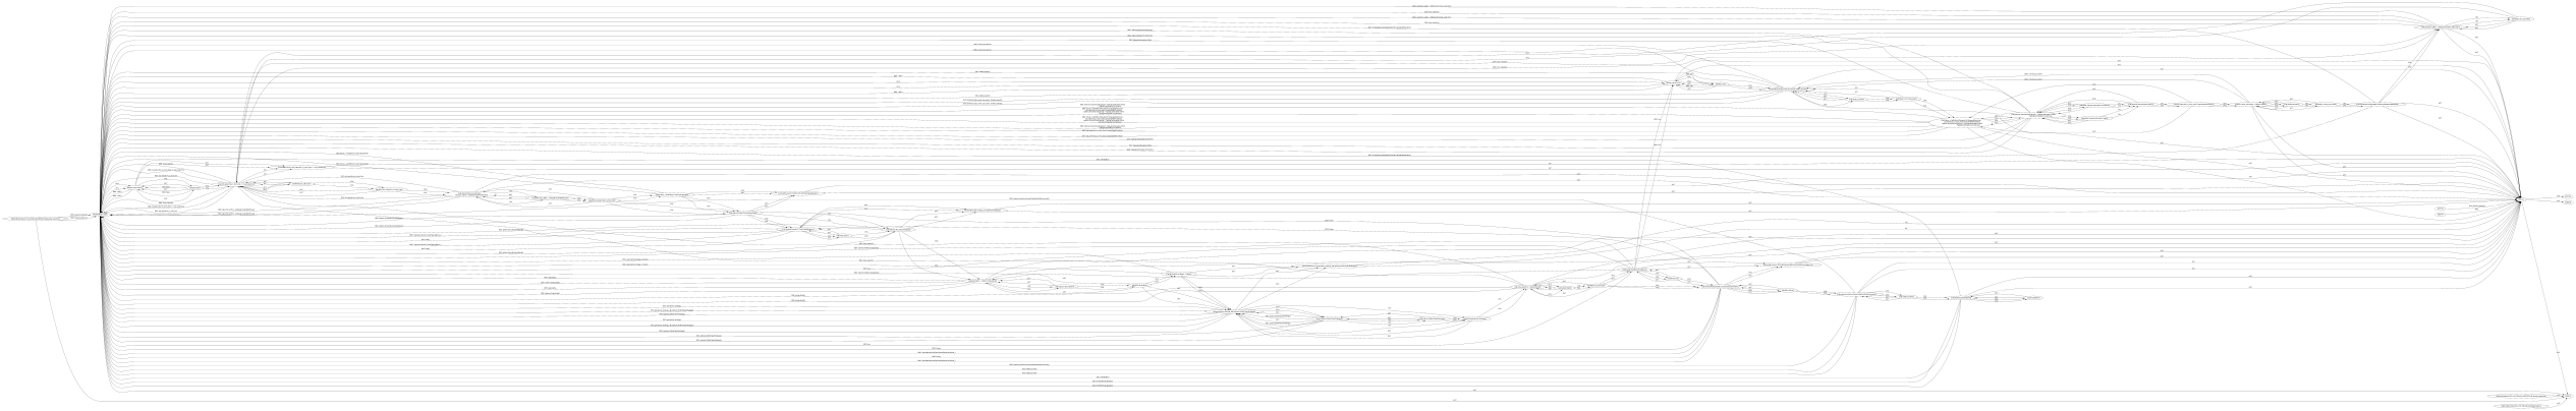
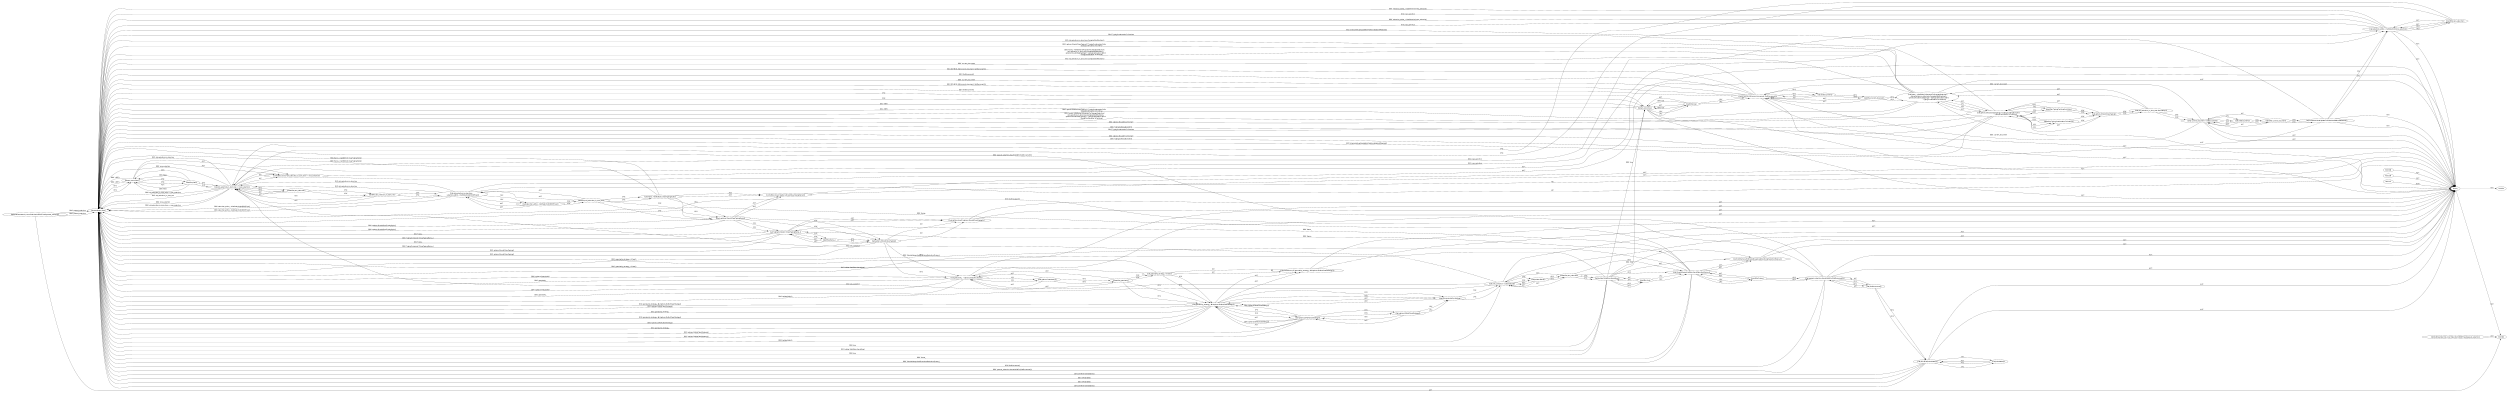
  digraph {
    fontname=Inter
    rankdir=LR
    node [fontname=Inter]
    edge [fontname=Inter]
    n1 [label="(MethodReturn,bool)"]
    n2 [label="(Return,return false;)"]
    n3 [label="(Return,return true;)"]
    1000100
    n5 [label="(ControlStructure,if (old_selection_in_dom_tree == new_selection))"]
    n6 [label="(Identifier,false)"]
    n7 [label="(Block,)"]
    n8 [label="(Identifier,true)"]
    n9 [label="(Call,new_selection = builder.Build())"]
    n10 [label="(Call,builder.Build())"]
    n11 [label="(Call,old_selection_in_dom_tree == new_selection)"]
    n12 [label="(Identifier,new_selection)"]
    n13 [label="(Identifier,new_selection)"]
    n14 [label="(Call,selection_editor_->SetSelection(new_selection))"]
    1000114
    n16 [label="(Call,ShouldAlwaysUseDirectionalSelection(frame_))"]
    n17 [label="(Call,builder.SetIsDirectional(true))"]
    n18 [label="(Call,TypingCommand::CloseTyping(frame_))"]
    n19 [label="(ControlStructure,if (ShouldAlwaysUseDirectionalSelection(frame_)))"]
    n20 [label="(Identifier,frame_)"]
    n21 [label="(Identifier,true)"]
    n22 [label="(ControlStructure,if (granularity_strategy_ && !options.DoNotClearStrategy()))"]
    n23 [label="(Call,!options.DoNotClearStrategy())"]
    n24 [label="(Call,options.DoNotClearStrategy())"]
    n25 [label="(Call,granularity_strategy_ && !options.DoNotClearStrategy())"]
    n26 [label="(Identifier,granularity_strategy_)"]
    n27 [label="(Call,granularity_strategy_->Clear())"]
    n28 [label="(Call,options.Granularity())"]
-   n29 [label="(Call,granularity_ = options.Granularity())"]
+   n29 [label="(Call,granularity_ = options.SetIsDirectional())"]
    n30 [label="(Identifier,granularity_)"]
    n31 [label="(ControlStructure,if (options.ShouldCloseTyping()))"]
    n32 [label="(Call,options.ShouldCloseTyping())"]
    n33 [label="(Identifier,frame_)"]
    n34 [label="(ControlStructure,if (options.ShouldClearTypingStyle()))"]
-   n35 [label="(Call,options.ShouldClearTypingStyle())"]
+   n35 [label="(Block,options.ShouldClearTypingStyle())"]
    n36 [label="(Call,frame_->GetEditor().ClearTypingStyle())"]
    n37 [label="(MethodParameterIn,const SelectionInDOMTree& passed_selection)"]
    n38 [label="(MethodParameterOut,const SelectionInDOMTree& passed_selection)"]
    n39 [label="(Call,old_selection_in_dom_tree =\n       selection_editor_->GetSelectionInDOMTree())"]
    n40 [label="(Call,selection_editor_->GetSelectionInDOMTree())"]
    n41 [label="(Identifier,old_selection_in_dom_tree)"]
    n42 [label="(Identifier,old_selection_in_dom_tree)"]
    n43 [label="(Identifier,new_selection)"]
    n44 [label="(Call,ScheduleVisualUpdateForPaintInvalidationIfNeeded())"]
    n45 [label="(Call,& current_document = GetDocument())"]
    n46 [label="(Call,GetDocument())"]
    n47 [label="(Call,DCHECK_EQ(current_document, GetDocument()))"]
    n48 [label="(Identifier,current_document)"]
    n49 [label="(Call,GetDocument())"]
    n50 [label="(Call,frame_->GetEditor().RespondToChangedSelection(\n      old_selection_in_dom_tree.ComputeStartPosition(),\n      options.ShouldCloseTyping() ? TypingContinuation::kEnd\n                                  : TypingContinuation::kContinue))"]
    n51 [label="(Call,options.ShouldCloseTyping() ? TypingContinuation::kEnd\n                                  : TypingContinuation::kContinue)"]
    n52 [label="(Identifier,TypingContinuation::kEnd)"]
    n53 [label="(Identifier,TypingContinuation::kContinue)"]
-   n54 [label="(MethodParameterOut,const SetSelectionData& options)"]
-   n55 [label="(Call,old_selection_in_dom_tree.ComputeStartPosition())"]
+   n55 [label="(Call,old_selection_in_dom_tree.Granularity())"]
    n56 [label="(Call,options.ShouldCloseTyping())"]
    n57 [label="(Identifier,current_document)"]
    n58 [label="(Call,DCHECK(IsAvailable()))"]
    n59 [label="(Call,IsAvailable())"]
    n60 [label="(Call,passed_selection.AssertValidFor(GetDocument()))"]
    n61 [label="(Call,GetDocument())"]
    1000108
    1000134
    1000147
    n1 -> n2 [label="CFG: "]
    n1 -> n2 [label="CFG: "]
    n1 -> n3 [label="CFG: "]
    n1 -> n3 [label="CFG: "]
-   n1 -> 1000100 [label="AST: "]
    n2 -> n1 [label="DDG: <RET>"]
    n2 -> n1 [label="DDG: <RET>"]
    n2 -> n5 [label="AST: "]
    n2 -> n5 [label="AST: "]
    n2 -> n6 [label="CFG: "]
    n2 -> n6 [label="CFG: "]
    n3 -> n1 [label="DDG: <RET>"]
    n3 -> n1 [label="DDG: <RET>"]
    n3 -> n7 [label="AST: "]
    n3 -> n7 [label="AST: "]
    n3 -> n8 [label="CFG: "]
    n3 -> n8 [label="CFG: "]
    n5 -> n7 [label="AST: "]
    n5 -> n7 [label="AST: "]
    n6 -> n2 [label="AST: "]
    n6 -> n2 [label="DDG: false"]
    n6 -> n2 [label="AST: "]
    n6 -> n2 [label="DDG: false"]
    n6 -> n11 [label="CFG: "]
    n6 -> n11 [label="CFG: "]
    n7 -> 1000100 [label="AST: "]
    n7 -> 1000114 [label="AST: "]
    n8 -> n3 [label="AST: "]
    n8 -> n3 [label="DDG: true"]
    n8 -> n3 [label="AST: "]
    n8 -> n3 [label="DDG: true"]
    n8 -> n47 [label="CFG: "]
    n8 -> n47 [label="CFG: "]
    n9 -> n1 [label="DDG: builder.Build()"]
    n9 -> n1 [label="DDG: builder.Build()"]
    n9 -> n7 [label="AST: "]
    n9 -> n7 [label="AST: "]
    n9 -> n10 [label="CFG: "]
    n9 -> n10 [label="CFG: "]
    n9 -> n11 [label="DDG: new_selection"]
    n9 -> n11 [label="DDG: new_selection"]
    n10 -> n9 [label="AST: "]
    n10 -> n9 [label="AST: "]
    n10 -> n12 [label="CFG: "]
    n10 -> n12 [label="CFG: "]
    n11 -> n1 [label="DDG: new_selection"]
    n11 -> n1 [label="DDG: old_selection_in_dom_tree == new_selection"]
    n11 -> n1 [label="DDG: old_selection_in_dom_tree"]
    n11 -> n1 [label="DDG: new_selection"]
    n11 -> n1 [label="DDG: old_selection_in_dom_tree == new_selection"]
    n11 -> n1 [label="DDG: old_selection_in_dom_tree"]
    n11 -> n5 [label="AST: "]
    n11 -> n5 [label="AST: "]
    n11 -> n13 [label="CFG: "]
    n11 -> n13 [label="CFG: "]
    n11 -> n14 [label="DDG: new_selection"]
    n11 -> n14 [label="DDG: new_selection"]
    n12 -> n9 [label="AST: "]
    n12 -> n9 [label="AST: "]
    n12 -> n16 [label="CFG: "]
    n12 -> n16 [label="CFG: "]
    n12 -> n17 [label="CFG: "]
    n12 -> n17 [label="CFG: "]
    n13 -> n11 [label="AST: "]
    n13 -> n11 [label="AST: "]
    n13 -> n42 [label="CFG: "]
    n13 -> n42 [label="CFG: "]
    n14 -> n1 [label="DDG: selection_editor_->SetSelection(new_selection)"]
    n14 -> n1 [label="DDG: new_selection"]
    n14 -> n1 [label="DDG: selection_editor_->SetSelection(new_selection)"]
    n14 -> n1 [label="DDG: new_selection"]
    n14 -> n7 [label="AST: "]
    n14 -> n7 [label="AST: "]
    n14 -> n43 [label="CFG: "]
    n14 -> n43 [label="CFG: "]
    n16 -> n1 [label="DDG: frame_"]
    n16 -> n1 [label="DDG: ShouldAlwaysUseDirectionalSelection(frame_)"]
    n16 -> n1 [label="DDG: frame_"]
    n16 -> n1 [label="DDG: ShouldAlwaysUseDirectionalSelection(frame_)"]
    n16 -> n18 [label="DDG: frame_"]
    n16 -> n18 [label="DDG: frame_"]
    n16 -> n19 [label="AST: "]
    n16 -> n19 [label="AST: "]
    n16 -> n20 [label="CFG: "]
    n16 -> n20 [label="CFG: "]
    n17 -> n1 [label="DDG: builder.SetIsDirectional(true)"]
    n17 -> n1 [label="DDG: true"]
    n17 -> n1 [label="DDG: builder.SetIsDirectional(true)"]
    n17 -> n1 [label="DDG: true"]
    n17 -> n3 [label="DDG: true"]
    n17 -> n3 [label="DDG: true"]
    n17 -> n19 [label="AST: "]
    n17 -> n19 [label="AST: "]
    n17 -> n21 [label="CFG: "]
    n17 -> n21 [label="CFG: "]
    n18 -> n1 [label="DDG: frame_"]
    n18 -> n1 [label="DDG: TypingCommand::CloseTyping(frame_)"]
    n18 -> n1 [label="DDG: frame_"]
    n18 -> n1 [label="DDG: TypingCommand::CloseTyping(frame_)"]
    n18 -> n31 [label="AST: "]
    n18 -> n31 [label="AST: "]
    n18 -> n33 [label="CFG: "]
    n18 -> n33 [label="CFG: "]
    n19 -> n7 [label="AST: "]
    n19 -> n7 [label="AST: "]
    n20 -> n16 [label="AST: "]
    n20 -> n16 [label="AST: "]
    n20 -> n60 [label="CFG: "]
    n20 -> n60 [label="CFG: "]
    n21 -> n16 [label="CFG: "]
    n21 -> n16 [label="CFG: "]
    n21 -> n17 [label="AST: "]
    n21 -> n17 [label="AST: "]
    n22 -> n7 [label="AST: "]
    n22 -> n7 [label="AST: "]
    n23 -> n1 [label="DDG: options.DoNotClearStrategy()"]
    n23 -> n1 [label="DDG: options.DoNotClearStrategy()"]
    n23 -> n24 [label="CFG: "]
    n23 -> n24 [label="CFG: "]
    n23 -> n25 [label="AST: "]
    n23 -> n25 [label="DDG: options.DoNotClearStrategy()"]
    n23 -> n25 [label="AST: "]
    n23 -> n25 [label="DDG: options.DoNotClearStrategy()"]
    n24 -> n23 [label="AST: "]
    n24 -> n23 [label="AST: "]
    n24 -> n26 [label="CFG: "]
    n24 -> n26 [label="CFG: "]
    n25 -> n1 [label="DDG: granularity_strategy_ && !options.DoNotClearStrategy()"]
    n25 -> n1 [label="DDG: !options.DoNotClearStrategy()"]
    n25 -> n1 [label="DDG: granularity_strategy_"]
    n25 -> n1 [label="DDG: granularity_strategy_ && !options.DoNotClearStrategy()"]
    n25 -> n1 [label="DDG: !options.DoNotClearStrategy()"]
    n25 -> n1 [label="DDG: granularity_strategy_"]
    n25 -> n22 [label="AST: "]
    n25 -> n22 [label="AST: "]
    n25 -> n23 [label="CFG: "]
    n25 -> n23 [label="CFG: "]
    n25 -> n26 [label="CFG: "]
    n25 -> n26 [label="CFG: "]
    n26 -> n9 [label="CFG: "]
    n26 -> n9 [label="CFG: "]
    n26 -> n25 [label="AST: "]
    n26 -> n25 [label="AST: "]
    n27 -> n1 [label="DDG: granularity_strategy_->Clear()"]
    n27 -> n1 [label="DDG: granularity_strategy_->Clear()"]
    n27 -> n22 [label="AST: "]
    n27 -> n22 [label="AST: "]
    n27 -> n25 [label="CFG: "]
    n27 -> n25 [label="CFG: "]
    n28 -> n29 [label="AST: "]
    n28 -> n29 [label="AST: "]
    n28 -> n30 [label="CFG: "]
    n28 -> n30 [label="CFG: "]
    n29 -> n1 [label="DDG: granularity_"]
    n29 -> n1 [label="DDG: options.Granularity()"]
    n29 -> n1 [label="DDG: granularity_"]
    n29 -> n1 [label="DDG: options.Granularity()"]
    n29 -> n7 [label="AST: "]
    n29 -> n7 [label="AST: "]
    n29 -> n28 [label="CFG: "]
    n29 -> n28 [label="CFG: "]
    n30 -> n25 [label="CFG: "]
    n30 -> n25 [label="CFG: "]
    n30 -> n27 [label="CFG: "]
    n30 -> n27 [label="CFG: "]
    n30 -> n29 [label="AST: "]
    n30 -> n29 [label="AST: "]
    n31 -> n7 [label="AST: "]
    n31 -> n7 [label="AST: "]
    n32 -> n1 [label="DDG: options.ShouldCloseTyping()"]
    n32 -> n1 [label="DDG: options.ShouldCloseTyping()"]
    n32 -> n29 [label="CFG: "]
    n32 -> n29 [label="CFG: "]
    n32 -> n31 [label="AST: "]
    n32 -> n31 [label="AST: "]
    n33 -> n18 [label="AST: "]
    n33 -> n18 [label="AST: "]
    n33 -> n32 [label="CFG: "]
    n33 -> n32 [label="CFG: "]
    n34 -> n7 [label="AST: "]
    n34 -> n7 [label="AST: "]
    n35 -> n1 [label="DDG: options.ShouldClearTypingStyle()"]
    n35 -> n1 [label="DDG: options.ShouldClearTypingStyle()"]
    n35 -> n18 [label="CFG: "]
    n35 -> n18 [label="CFG: "]
    n35 -> n32 [label="CFG: "]
    n35 -> n32 [label="CFG: "]
    n35 -> n34 [label="AST: "]
    n35 -> n34 [label="AST: "]
    n36 -> n1 [label="DDG: frame_->GetEditor().ClearTypingStyle()"]
    n36 -> n1 [label="DDG: frame_->GetEditor().ClearTypingStyle()"]
    n36 -> n34 [label="AST: "]
    n36 -> n34 [label="AST: "]
    n36 -> n35 [label="CFG: "]
    n36 -> n35 [label="CFG: "]
    n37 -> n1 [label="DDG: passed_selection"]
    n37 -> n1 [label="DDG: passed_selection"]
    n37 -> 1000100 [label="AST: "]
    n38 -> 1000100 [label="AST: "]
    n39 -> n1 [label="DDG: selection_editor_->GetSelectionInDOMTree()"]
    n39 -> n1 [label="DDG: selection_editor_->GetSelectionInDOMTree()"]
    n39 -> n7 [label="AST: "]
    n39 -> n7 [label="AST: "]
    n39 -> n11 [label="DDG: old_selection_in_dom_tree"]
    n39 -> n11 [label="DDG: old_selection_in_dom_tree"]
    n39 -> n40 [label="CFG: "]
    n39 -> n40 [label="CFG: "]
    n40 -> n39 [label="AST: "]
    n40 -> n39 [label="AST: "]
    n40 -> n41 [label="CFG: "]
    n40 -> n41 [label="CFG: "]
    n41 -> n35 [label="CFG: "]
    n41 -> n35 [label="CFG: "]
    n41 -> n36 [label="CFG: "]
    n41 -> n36 [label="CFG: "]
    n41 -> n39 [label="AST: "]
    n41 -> n39 [label="AST: "]
    n42 -> n11 [label="AST: "]
    n42 -> n11 [label="AST: "]
    n42 -> n39 [label="CFG: "]
    n42 -> n39 [label="CFG: "]
    n43 -> n11 [label="CFG: "]
    n43 -> n11 [label="CFG: "]
    n43 -> n14 [label="AST: "]
    n43 -> n14 [label="AST: "]
    n44 -> n1 [label="DDG: ScheduleVisualUpdateForPaintInvalidationIfNeeded()"]
    n44 -> n1 [label="DDG: ScheduleVisualUpdateForPaintInvalidationIfNeeded()"]
    n44 -> n7 [label="AST: "]
    n44 -> n7 [label="AST: "]
    n44 -> n14 [label="CFG: "]
    n44 -> n14 [label="CFG: "]
    n45 -> n7 [label="AST: "]
    n45 -> n7 [label="AST: "]
    n45 -> n46 [label="CFG: "]
    n45 -> n46 [label="CFG: "]
    n45 -> n47 [label="DDG: current_document"]
    n45 -> n47 [label="DDG: current_document"]
    n46 -> n45 [label="AST: "]
    n46 -> n45 [label="AST: "]
    n46 -> n48 [label="CFG: "]
    n46 -> n48 [label="CFG: "]
    n47 -> n1 [label="DDG: DCHECK_EQ(current_document, GetDocument())"]
    n47 -> n1 [label="DDG: GetDocument()"]
    n47 -> n1 [label="DDG: current_document"]
    n47 -> n1 [label="DDG: DCHECK_EQ(current_document, GetDocument())"]
    n47 -> n1 [label="DDG: GetDocument()"]
    n47 -> n1 [label="DDG: current_document"]
    n47 -> n7 [label="AST: "]
    n47 -> n7 [label="AST: "]
    n47 -> n49 [label="CFG: "]
    n47 -> n49 [label="CFG: "]
    n48 -> n44 [label="CFG: "]
    n48 -> n44 [label="CFG: "]
    n48 -> n45 [label="AST: "]
    n48 -> n45 [label="AST: "]
    n49 -> n47 [label="AST: "]
    n49 -> n47 [label="AST: "]
    n49 -> n57 [label="CFG: "]
    n49 -> n57 [label="CFG: "]
    n50 -> n1 [label="DDG: options.ShouldCloseTyping() ? TypingContinuation::kEnd\n                                  : TypingContinuation::kContinue"]
    n50 -> n1 [label="DDG: frame_->GetEditor().RespondToChangedSelection(\n      old_selection_in_dom_tree.ComputeStartPosition(),\n      options.ShouldCloseTyping() ? TypingContinuation::kEnd\n                                  : TypingContinuation::kContinue)"]
    n50 -> n1 [label="DDG: old_selection_in_dom_tree.ComputeStartPosition()"]
    n50 -> n1 [label="DDG: options.ShouldCloseTyping() ? TypingContinuation::kEnd\n                                  : TypingContinuation::kContinue"]
    n50 -> n1 [label="DDG: frame_->GetEditor().RespondToChangedSelection(\n      old_selection_in_dom_tree.ComputeStartPosition(),\n      options.ShouldCloseTyping() ? TypingContinuation::kEnd\n                                  : TypingContinuation::kContinue)"]
    n50 -> n1 [label="DDG: old_selection_in_dom_tree.ComputeStartPosition()"]
    n50 -> n7 [label="AST: "]
    n50 -> n7 [label="AST: "]
    n50 -> n51 [label="CFG: "]
    n50 -> n51 [label="CFG: "]
    n51 -> n1 [label="DDG: options.ShouldCloseTyping()"]
    n51 -> n1 [label="DDG: TypingContinuation::kEnd"]
    n51 -> n1 [label="DDG: TypingContinuation::kContinue"]
    n51 -> n1 [label="DDG: options.ShouldCloseTyping()"]
    n51 -> n1 [label="DDG: TypingContinuation::kEnd"]
    n51 -> n1 [label="DDG: TypingContinuation::kContinue"]
    n51 -> n50 [label="AST: "]
    n51 -> n50 [label="AST: "]
    n51 -> n52 [label="CFG: "]
    n51 -> n52 [label="CFG: "]
    n51 -> n53 [label="CFG: "]
    n51 -> n53 [label="CFG: "]
    n52 -> n51 [label="AST: "]
    n52 -> n51 [label="AST: "]
    n52 -> n56 [label="CFG: "]
    n52 -> n56 [label="CFG: "]
    n53 -> n51 [label="AST: "]
    n53 -> n51 [label="AST: "]
    n53 -> n56 [label="CFG: "]
    n53 -> n56 [label="CFG: "]
-   n54 -> 1000100 [label="AST: "]
    n55 -> n45 [label="CFG: "]
    n55 -> n45 [label="CFG: "]
    n55 -> n50 [label="AST: "]
    n55 -> n50 [label="AST: "]
    n56 -> n51 [label="AST: "]
    n56 -> n51 [label="AST: "]
    n56 -> n55 [label="CFG: "]
    n56 -> n55 [label="CFG: "]
    n57 -> n47 [label="AST: "]
    n57 -> n47 [label="AST: "]
    n57 -> n50 [label="CFG: "]
    n57 -> n50 [label="CFG: "]
    n58 -> n1 [label="DDG: DCHECK(IsAvailable())"]
    n58 -> n1 [label="DDG: IsAvailable()"]
    n58 -> n1 [label="DDG: DCHECK(IsAvailable())"]
    n58 -> n1 [label="DDG: IsAvailable()"]
    n58 -> n7 [label="AST: "]
    n58 -> n7 [label="AST: "]
    n58 -> n59 [label="CFG: "]
    n58 -> n59 [label="CFG: "]
    n59 -> n58 [label="AST: "]
    n59 -> n58 [label="AST: "]
    n60 -> n1 [label="DDG: GetDocument()"]
    n60 -> n1 [label="DDG: passed_selection.AssertValidFor(GetDocument())"]
    n60 -> n1 [label="DDG: GetDocument()"]
    n60 -> n1 [label="DDG: passed_selection.AssertValidFor(GetDocument())"]
    n60 -> n7 [label="AST: "]
    n60 -> n7 [label="AST: "]
    n60 -> n61 [label="CFG: "]
    n60 -> n61 [label="CFG: "]
    n61 -> n58 [label="CFG: "]
    n61 -> n58 [label="CFG: "]
    n61 -> n60 [label="AST: "]
    n61 -> n60 [label="AST: "]
-   n7 -> 1000108 [label="AST: "]
-   1000134 -> n7 [label="DDG: passed_selection"]
+   1000108 -> n7 [label="AST: "]
+   1000134 -> n7 [label="AST: "]
    1000147 -> n7 [label="DDG: "]
  }
